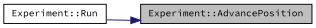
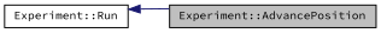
  digraph {
    rankdir=RL
    fontname="Source Code Pro"
    node [color=black fontname="Source Code Pro" fontsize=10 shape=record style=filled]
    n1 [fillcolor=grey75 fontcolor=black height=0.2 label="Experiment::AdvancePosition" width=0.4]
    n2 [fillcolor=white height=0.2 label="Experiment::Run" width=0.4]
-   n1 -> n2 [color=midnightblue dir=back fontname="Source Code Pro" fontsize=10 labelfontname=Helvetica labelfontsize=10 style=solid]
+   n2 -> n1 [color=midnightblue dir=back fontname="Source Code Pro" fontsize=10 labelfontname=Helvetica labelfontsize=10 style=solid]
  }
